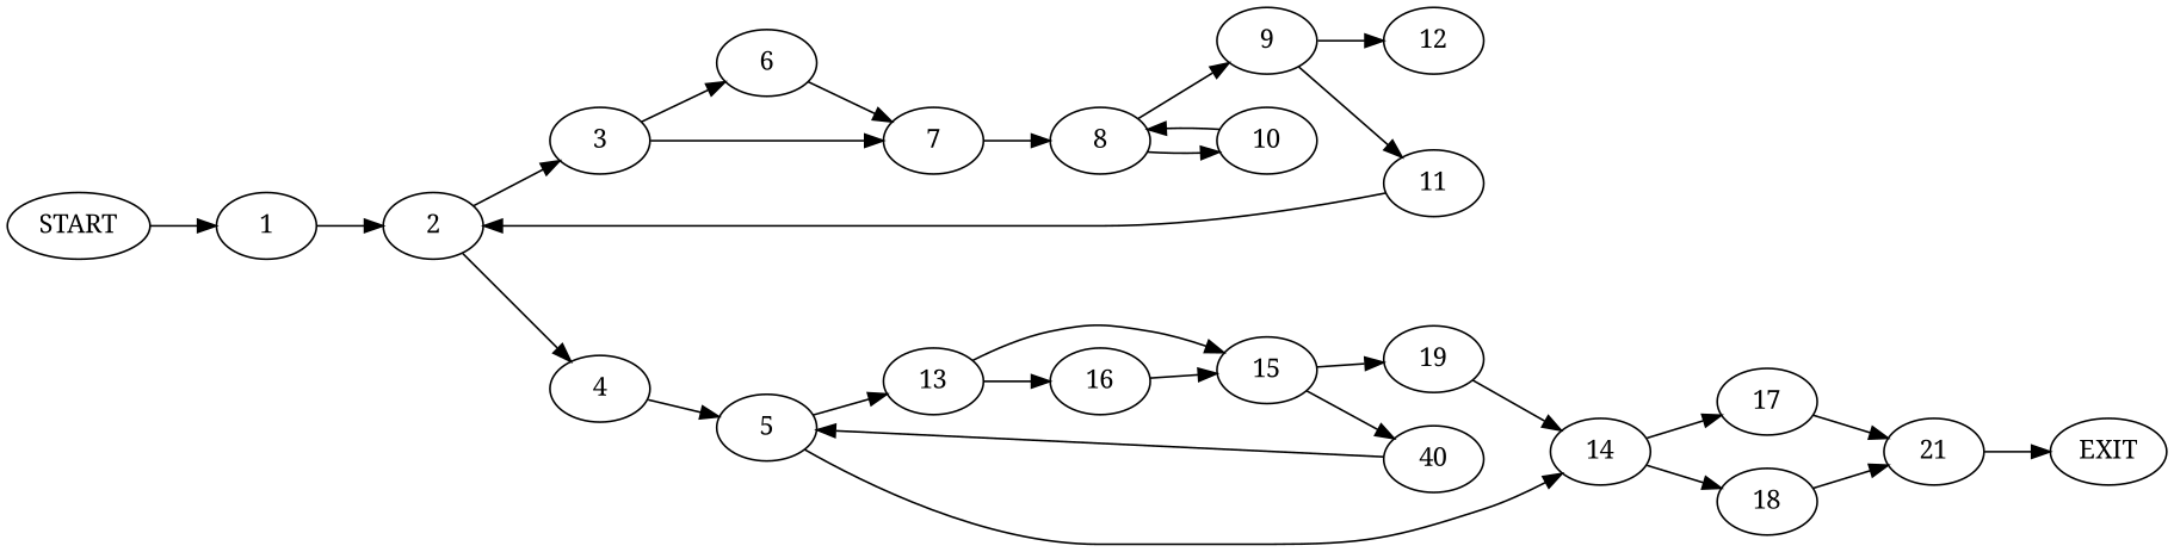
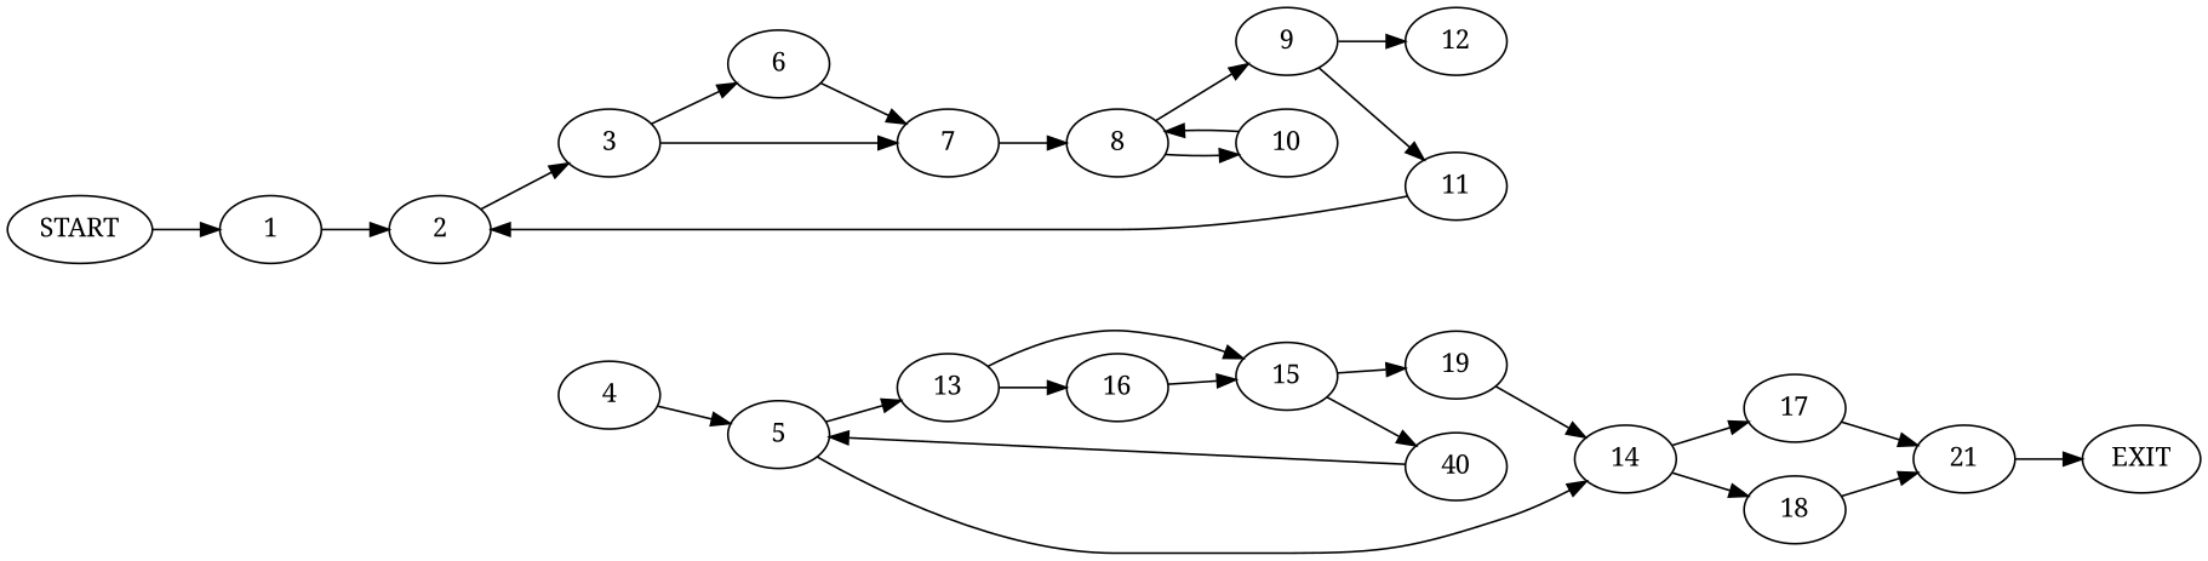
  digraph {
    fontname="Noto Serif"
    rankdir=LR
    node [fontname="Noto Serif"]
    edge [fontname="Noto Serif"]
    n1 [label=START]
    1
    2
    n4 [label=EXIT]
    3
    4
    6
    7
    5
    8
    13
    14
    15
    16
    17
    18
    9
    10
    11
    12
    19
    n22 [label=40]
    21
    n1 -> 1
    1 -> 2
    2 -> 3
-   2 -> 4
    3 -> 6
    3 -> 7
    4 -> 5
    6 -> 7
    7 -> 8
    5 -> 13
    5 -> 14
    8 -> 9
    8 -> 10
    13 -> 15
    13 -> 16
    14 -> 17
    14 -> 18
    15 -> 19
    15 -> n22
    16 -> 15
    17 -> 21
    18 -> 21
    9 -> 11
    9 -> 12
    10 -> 8
    11 -> 2
    19 -> 14
    n22 -> 5
    21 -> n4
  }
